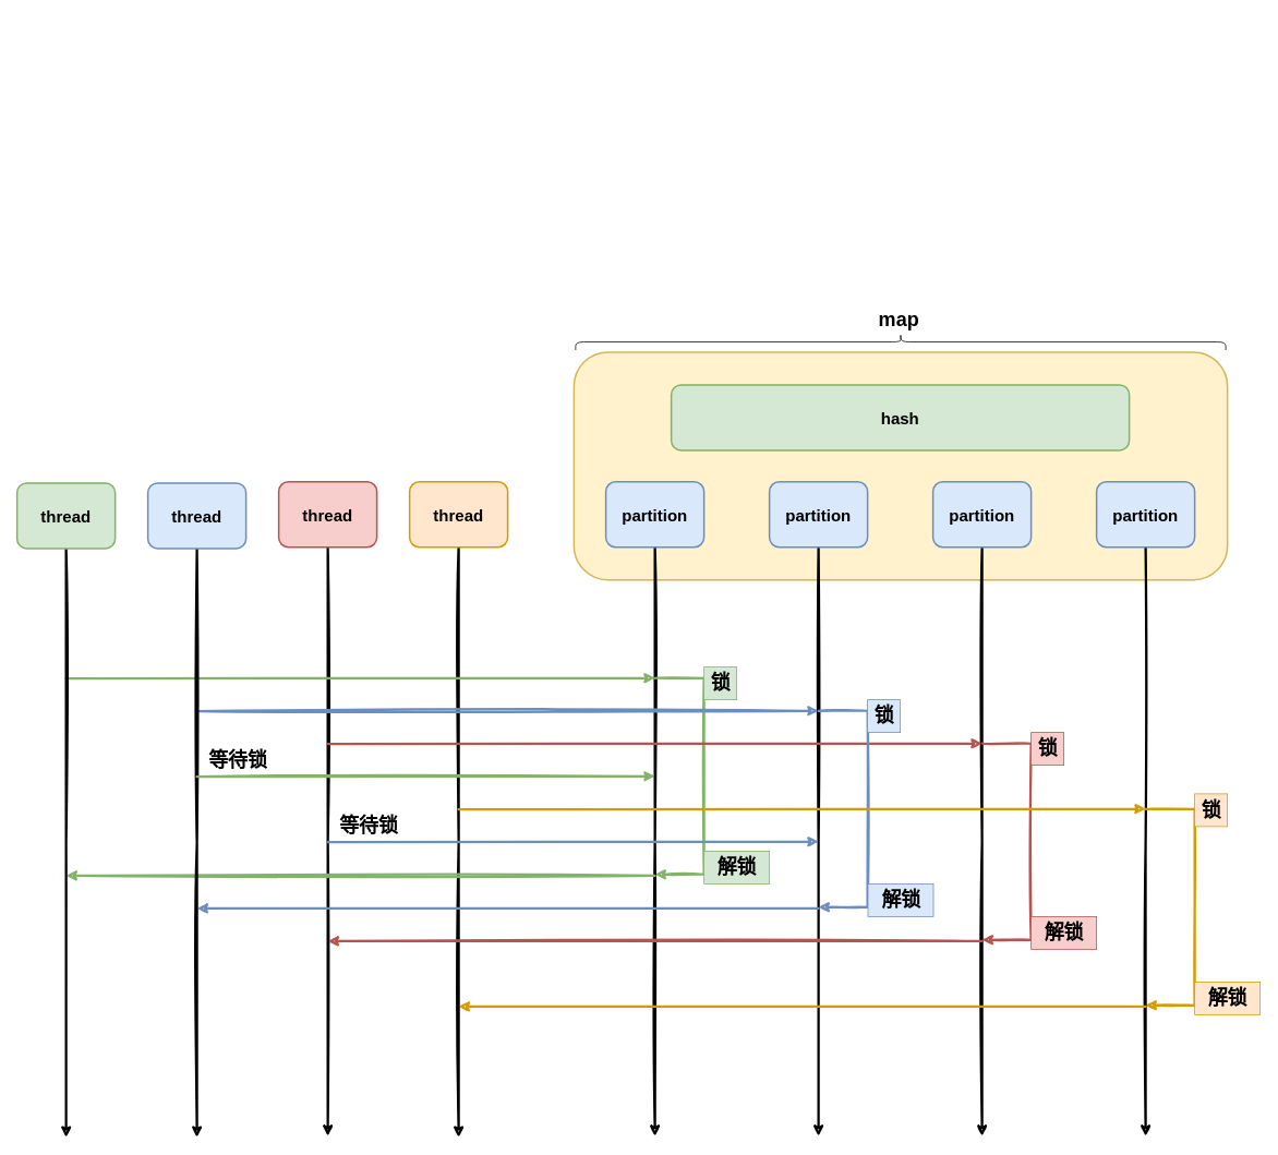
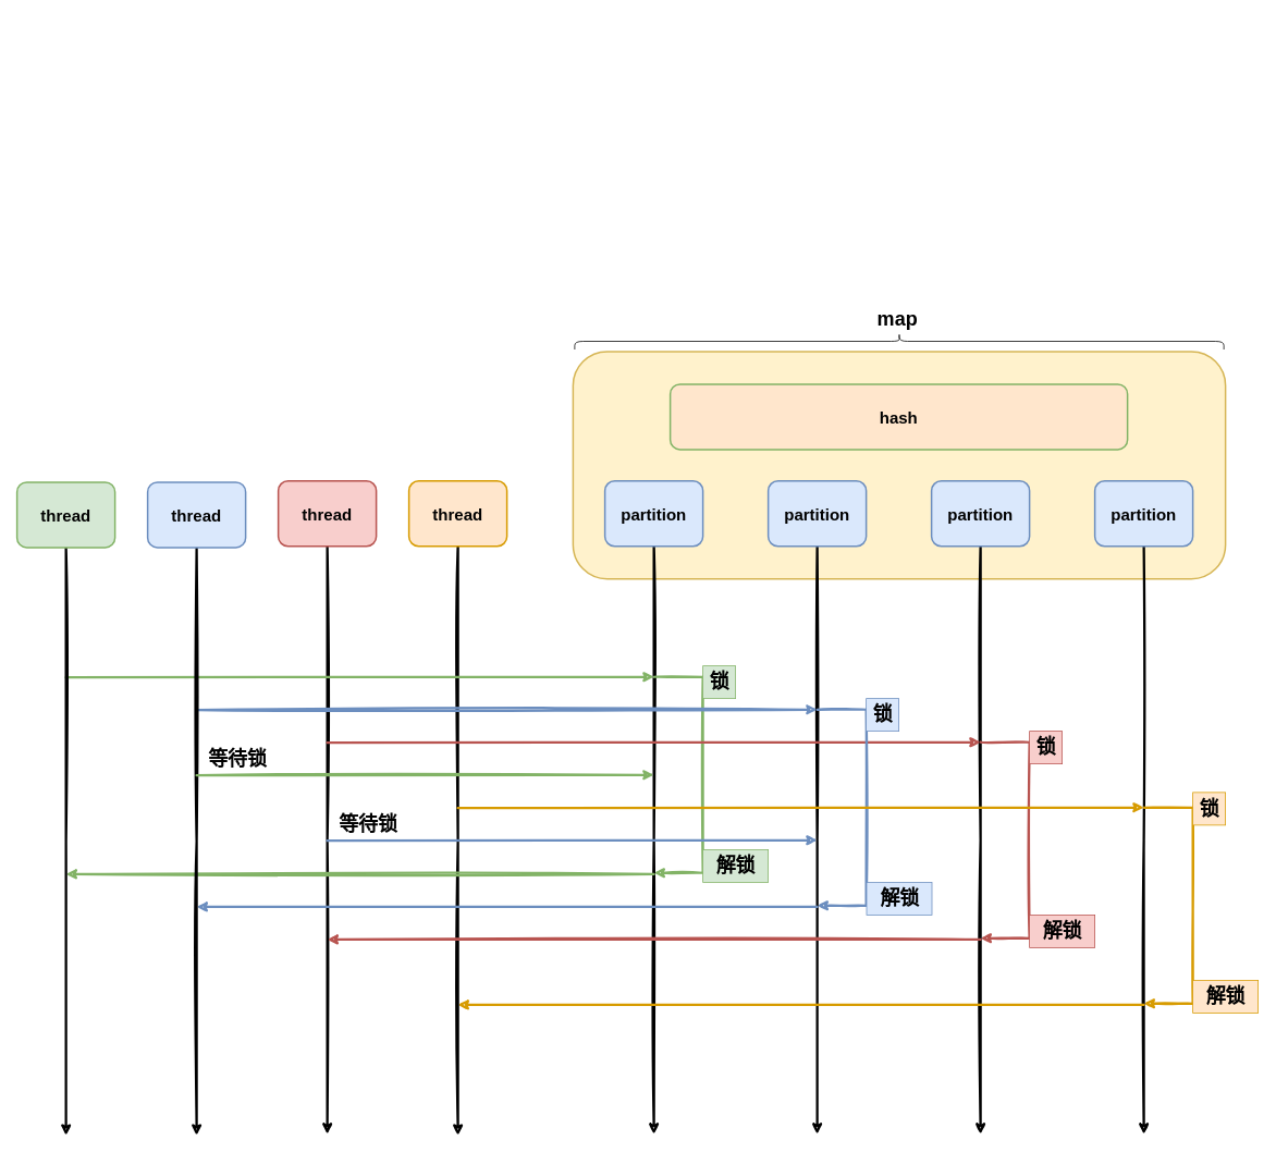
  <mxCell id="0" />
  <mxCell id="1" parent="0" />
  <mxCell id="2" value="" style="rounded=1;whiteSpace=wrap;html=1;strokeWidth=2;fillWeight=4;hachureGap=8;hachureAngle=45;fillColor=#fff2cc;sketch=0;fontSize=20;fontStyle=1;strokeColor=#d6b656;" vertex="1" parent="1"><mxGeometry x="701" y="430" width="799" height="278.5" as="geometry" /></mxCell>
  <mxCell id="3" style="edgeStyle=orthogonalEdgeStyle;rounded=0;sketch=1;orthogonalLoop=1;jettySize=auto;html=1;strokeWidth=3;fontSize=20;" edge="1" parent="1" source="4"><mxGeometry relative="1" as="geometry"><mxPoint x="800" y="1388.5" as="targetPoint" /></mxGeometry></mxCell>
  <mxCell id="4" value="partition" style="rounded=1;whiteSpace=wrap;html=1;strokeWidth=2;fillWeight=4;hachureGap=8;hachureAngle=45;fillColor=#dae8fc;sketch=0;fontSize=20;fontStyle=1;strokeColor=#6c8ebf;" vertex="1" parent="1"><mxGeometry x="740" y="588.5" width="120" height="80" as="geometry" /></mxCell>
  <mxCell id="5" style="edgeStyle=orthogonalEdgeStyle;rounded=0;orthogonalLoop=1;jettySize=auto;html=1;fontSize=20;strokeWidth=3;sketch=1;" edge="1" parent="1" source="6"><mxGeometry relative="1" as="geometry"><mxPoint x="560" y="1390" as="targetPoint" /></mxGeometry></mxCell>
  <mxCell id="6" value="thread" style="rounded=1;whiteSpace=wrap;html=1;strokeWidth=2;fillWeight=4;hachureGap=8;hachureAngle=45;fillColor=#ffe6cc;sketch=0;fontSize=20;fontStyle=1;strokeColor=#d79b00;" vertex="1" parent="1"><mxGeometry x="500" y="588.5" width="120" height="80" as="geometry" /></mxCell>
  <mxCell id="7" style="edgeStyle=orthogonalEdgeStyle;rounded=0;sketch=1;orthogonalLoop=1;jettySize=auto;html=1;strokeWidth=3;fontSize=20;" edge="1" parent="1" source="8"><mxGeometry relative="1" as="geometry"><mxPoint x="1000" y="1388.5" as="targetPoint" /></mxGeometry></mxCell>
  <mxCell id="8" value="partition" style="rounded=1;whiteSpace=wrap;html=1;strokeWidth=2;fillWeight=4;hachureGap=8;hachureAngle=45;fillColor=#dae8fc;sketch=0;fontSize=20;fontStyle=1;strokeColor=#6c8ebf;" vertex="1" parent="1"><mxGeometry x="940" y="588.5" width="120" height="80" as="geometry" /></mxCell>
  <mxCell id="9" style="edgeStyle=orthogonalEdgeStyle;rounded=0;sketch=1;orthogonalLoop=1;jettySize=auto;html=1;strokeWidth=3;fontSize=20;" edge="1" parent="1" source="10"><mxGeometry relative="1" as="geometry"><mxPoint x="400" y="1388.5" as="targetPoint" /></mxGeometry></mxCell>
  <mxCell id="10" value="thread" style="rounded=1;whiteSpace=wrap;html=1;strokeWidth=2;fillWeight=4;hachureGap=8;hachureAngle=45;fillColor=#f8cecc;sketch=0;fontSize=20;fontStyle=1;strokeColor=#b85450;" vertex="1" parent="1"><mxGeometry x="340" y="588.5" width="120" height="80" as="geometry" /></mxCell>
  <mxCell id="11" style="edgeStyle=orthogonalEdgeStyle;rounded=0;sketch=1;orthogonalLoop=1;jettySize=auto;html=1;strokeWidth=3;fontSize=20;" edge="1" parent="1" source="12"><mxGeometry relative="1" as="geometry"><mxPoint x="1200" y="1388.5" as="targetPoint" /></mxGeometry></mxCell>
  <mxCell id="12" value="partition" style="rounded=1;whiteSpace=wrap;html=1;strokeWidth=2;fillWeight=4;hachureGap=8;hachureAngle=45;fillColor=#dae8fc;sketch=0;fontSize=20;fontStyle=1;strokeColor=#6c8ebf;" vertex="1" parent="1"><mxGeometry x="1140" y="588.5" width="120" height="80" as="geometry" /></mxCell>
  <mxCell id="13" value="" style="endArrow=classic;html=1;rounded=0;sketch=1;strokeWidth=3;fontSize=20;fillColor=#d5e8d4;strokeColor=#82b366;" edge="1" parent="1"><mxGeometry width="50" height="50" relative="1" as="geometry"><mxPoint x="800" y="828.5" as="sourcePoint" /><mxPoint x="800" y="1068.5" as="targetPoint" /><Array as="points"><mxPoint x="860" y="828.5" /><mxPoint x="860" y="1068.5" /></Array></mxGeometry></mxCell>
  <mxCell id="14" value="" style="endArrow=classic;html=1;rounded=0;sketch=1;strokeWidth=3;fontSize=20;fillColor=#d5e8d4;strokeColor=#82b366;" edge="1" parent="1"><mxGeometry width="50" height="50" relative="1" as="geometry"><mxPoint x="80" y="829" as="sourcePoint" /><mxPoint x="800" y="828.5" as="targetPoint" /></mxGeometry></mxCell>
  <mxCell id="15" value="" style="endArrow=classic;html=1;rounded=0;sketch=1;strokeWidth=3;fontSize=20;fillColor=#dae8fc;strokeColor=#6c8ebf;" edge="1" parent="1"><mxGeometry width="50" height="50" relative="1" as="geometry"><mxPoint x="240" y="869" as="sourcePoint" /><mxPoint x="1000" y="868.5" as="targetPoint" /></mxGeometry></mxCell>
  <mxCell id="16" value="" style="endArrow=classic;html=1;rounded=0;sketch=1;strokeWidth=3;fontSize=20;fillColor=#f8cecc;strokeColor=#b85450;" edge="1" parent="1"><mxGeometry width="50" height="50" relative="1" as="geometry"><mxPoint x="400" y="909" as="sourcePoint" /><mxPoint x="1200" y="908.5" as="targetPoint" /></mxGeometry></mxCell>
  <mxCell id="17" value="等待锁" style="text;strokeColor=none;fillColor=none;html=1;fontSize=24;fontStyle=1;verticalAlign=middle;align=center;" vertex="1" parent="1"><mxGeometry x="240" y="908.5" width="100" height="40" as="geometry" /></mxCell>
  <mxCell id="18" value="" style="endArrow=classic;html=1;rounded=0;sketch=1;strokeWidth=3;fontSize=20;fillColor=#dae8fc;strokeColor=#6c8ebf;" edge="1" parent="1"><mxGeometry width="50" height="50" relative="1" as="geometry"><mxPoint x="1000" y="868.5" as="sourcePoint" /><mxPoint x="1000" y="1108.5" as="targetPoint" /><Array as="points"><mxPoint x="1060" y="868.5" /><mxPoint x="1060" y="1108.5" /></Array></mxGeometry></mxCell>
  <mxCell id="19" value="" style="endArrow=classic;html=1;rounded=0;sketch=1;strokeWidth=3;fontSize=20;fillColor=#f8cecc;strokeColor=#b85450;" edge="1" parent="1"><mxGeometry width="50" height="50" relative="1" as="geometry"><mxPoint x="1200" y="908.5" as="sourcePoint" /><mxPoint x="1200" y="1148.5" as="targetPoint" /><Array as="points"><mxPoint x="1260" y="908.5" /><mxPoint x="1260" y="1148.5" /></Array></mxGeometry></mxCell>
  <mxCell id="20" value="锁" style="text;html=1;fontSize=24;fontStyle=1;verticalAlign=middle;align=center;fillColor=#d5e8d4;strokeColor=#82b366;" vertex="1" parent="1"><mxGeometry x="860" y="815" width="40" height="40" as="geometry" /></mxCell>
  <mxCell id="21" value="解锁" style="text;strokeColor=#82b366;fillColor=#d5e8d4;html=1;fontSize=24;fontStyle=1;verticalAlign=middle;align=center;" vertex="1" parent="1"><mxGeometry x="860" y="1040" width="80" height="40" as="geometry" /></mxCell>
  <mxCell id="22" style="edgeStyle=orthogonalEdgeStyle;rounded=0;sketch=1;orthogonalLoop=1;jettySize=auto;html=1;strokeWidth=3;" edge="1" parent="1" source="23"><mxGeometry relative="1" as="geometry"><mxPoint x="1400" y="1388.5" as="targetPoint" /></mxGeometry></mxCell>
  <mxCell id="23" value="partition" style="rounded=1;whiteSpace=wrap;html=1;strokeWidth=2;fillWeight=4;hachureGap=8;hachureAngle=45;fillColor=#dae8fc;sketch=0;fontSize=20;fontStyle=1;strokeColor=#6c8ebf;" vertex="1" parent="1"><mxGeometry x="1340" y="588.5" width="120" height="80" as="geometry" /></mxCell>
  <mxCell id="24" value="" style="shape=curlyBracket;whiteSpace=wrap;html=1;rounded=1;labelPosition=left;verticalLabelPosition=middle;align=right;verticalAlign=middle;rotation=90;" vertex="1" parent="1"><mxGeometry x="1090.5" y="20" width="20" height="795" as="geometry" /></mxCell>
  <mxCell id="25" value="map" style="text;strokeColor=none;fillColor=none;html=1;fontSize=24;fontStyle=1;verticalAlign=middle;align=center;" vertex="1" parent="1"><mxGeometry x="1047.5" y="370" width="100" height="40" as="geometry" /></mxCell>
  <mxCell id="26" value="" style="endArrow=classic;html=1;rounded=0;sketch=1;strokeWidth=3;fontSize=20;fillColor=#ffe6cc;strokeColor=#d79b00;" edge="1" parent="1"><mxGeometry width="50" height="50" relative="1" as="geometry"><mxPoint x="560" y="989" as="sourcePoint" /><mxPoint x="1400" y="988.5" as="targetPoint" /></mxGeometry></mxCell>
  <mxCell id="27" value="" style="endArrow=classic;html=1;rounded=0;sketch=1;strokeWidth=3;fontSize=20;fillColor=#ffe6cc;strokeColor=#d79b00;" edge="1" parent="1"><mxGeometry width="50" height="50" relative="1" as="geometry"><mxPoint x="1400" y="988.5" as="sourcePoint" /><mxPoint x="1400" y="1228.5" as="targetPoint" /><Array as="points"><mxPoint x="1460" y="988.5" /><mxPoint x="1460" y="1228.5" /></Array></mxGeometry></mxCell>
  <mxCell id="28" value="" style="endArrow=classic;html=1;rounded=0;sketch=1;strokeWidth=3;fontSize=20;fillColor=#dae8fc;strokeColor=#6c8ebf;" edge="1" parent="1"><mxGeometry width="50" height="50" relative="1" as="geometry"><mxPoint x="400" y="1029" as="sourcePoint" /><mxPoint x="1000" y="1028.5" as="targetPoint" /></mxGeometry></mxCell>
  <mxCell id="29" value="等待锁" style="text;strokeColor=none;fillColor=none;html=1;fontSize=24;fontStyle=1;verticalAlign=middle;align=center;" vertex="1" parent="1"><mxGeometry x="400" y="988.5" width="100" height="40" as="geometry" /></mxCell>
  <mxCell id="30" value="锁" style="text;html=1;fontSize=24;fontStyle=1;verticalAlign=middle;align=center;fillColor=#dae8fc;strokeColor=#6c8ebf;" vertex="1" parent="1"><mxGeometry x="1060" y="855" width="40" height="40" as="geometry" /></mxCell>
  <mxCell id="31" value="解锁" style="text;strokeColor=#6c8ebf;fillColor=#dae8fc;html=1;fontSize=24;fontStyle=1;verticalAlign=middle;align=center;" vertex="1" parent="1"><mxGeometry x="1060.5" y="1080" width="80" height="40" as="geometry" /></mxCell>
  <mxCell id="32" value="锁" style="text;html=1;fontSize=24;fontStyle=1;verticalAlign=middle;align=center;fillColor=#f8cecc;strokeColor=#b85450;" vertex="1" parent="1"><mxGeometry x="1260" y="895" width="40" height="40" as="geometry" /></mxCell>
  <mxCell id="33" value="解锁" style="text;strokeColor=#b85450;fillColor=#f8cecc;html=1;fontSize=24;fontStyle=1;verticalAlign=middle;align=center;" vertex="1" parent="1"><mxGeometry x="1260" y="1120" width="80" height="40" as="geometry" /></mxCell>
  <mxCell id="34" value="锁" style="text;html=1;fontSize=24;fontStyle=1;verticalAlign=middle;align=center;fillColor=#ffe6cc;strokeColor=#d79b00;" vertex="1" parent="1"><mxGeometry x="1460" y="970" width="40" height="40" as="geometry" /></mxCell>
  <mxCell id="35" value="解锁" style="text;strokeColor=#d79b00;fillColor=#ffe6cc;html=1;fontSize=24;fontStyle=1;verticalAlign=middle;align=center;" vertex="1" parent="1"><mxGeometry x="1460" y="1200" width="80" height="40" as="geometry" /></mxCell>
  <mxCell id="36" value="" style="endArrow=classic;html=1;rounded=0;sketch=1;strokeWidth=3;fontSize=20;fillColor=#d5e8d4;strokeColor=#82b366;" edge="1" parent="1"><mxGeometry width="50" height="50" relative="1" as="geometry"><mxPoint x="800" y="1070" as="sourcePoint" /><mxPoint x="80" y="1070" as="targetPoint" /></mxGeometry></mxCell>
  <mxCell id="37" style="edgeStyle=orthogonalEdgeStyle;rounded=0;sketch=1;orthogonalLoop=1;jettySize=auto;html=1;strokeWidth=3;" edge="1" parent="1" source="38"><mxGeometry relative="1" as="geometry"><mxPoint x="240" y="1390" as="targetPoint" /></mxGeometry></mxCell>
  <mxCell id="38" value="thread" style="rounded=1;whiteSpace=wrap;html=1;strokeWidth=2;fillWeight=4;hachureGap=8;hachureAngle=45;fillColor=#dae8fc;sketch=0;fontSize=20;fontStyle=1;strokeColor=#6c8ebf;" vertex="1" parent="1"><mxGeometry x="180" y="590" width="120" height="80" as="geometry" /></mxCell>
  <mxCell id="39" style="edgeStyle=orthogonalEdgeStyle;rounded=0;sketch=1;orthogonalLoop=1;jettySize=auto;html=1;strokeWidth=3;" edge="1" parent="1" source="40"><mxGeometry relative="1" as="geometry"><mxPoint x="80" y="1390" as="targetPoint" /></mxGeometry></mxCell>
  <mxCell id="40" value="thread" style="rounded=1;whiteSpace=wrap;html=1;strokeWidth=2;fillWeight=4;hachureGap=8;hachureAngle=45;fillColor=#d5e8d4;sketch=0;fontSize=20;fontStyle=1;strokeColor=#82b366;" vertex="1" parent="1"><mxGeometry x="20" y="590" width="120" height="80" as="geometry" /></mxCell>
  <mxCell id="41" value="" style="endArrow=classic;html=1;rounded=0;sketch=1;strokeWidth=3;fontSize=20;fillColor=#dae8fc;strokeColor=#6c8ebf;" edge="1" parent="1"><mxGeometry width="50" height="50" relative="1" as="geometry"><mxPoint x="1000" y="1110" as="sourcePoint" /><mxPoint x="240" y="1110" as="targetPoint" /></mxGeometry></mxCell>
  <mxCell id="42" value="" style="endArrow=classic;html=1;rounded=0;sketch=1;strokeWidth=3;fontSize=20;fillColor=#f8cecc;strokeColor=#b85450;" edge="1" parent="1"><mxGeometry width="50" height="50" relative="1" as="geometry"><mxPoint x="1200" y="1150" as="sourcePoint" /><mxPoint x="400" y="1150" as="targetPoint" /></mxGeometry></mxCell>
  <mxCell id="43" value="" style="endArrow=classic;html=1;rounded=0;sketch=1;strokeWidth=3;fontSize=20;fillColor=#d5e8d4;strokeColor=#82b366;" edge="1" parent="1"><mxGeometry width="50" height="50" relative="1" as="geometry"><mxPoint x="240" y="949" as="sourcePoint" /><mxPoint x="800" y="948.5" as="targetPoint" /></mxGeometry></mxCell>
  <mxCell id="44" value="" style="endArrow=classic;html=1;rounded=0;sketch=1;strokeWidth=3;fontSize=20;fillColor=#ffe6cc;strokeColor=#d79b00;" edge="1" parent="1"><mxGeometry width="50" height="50" relative="1" as="geometry"><mxPoint x="1400" y="1230" as="sourcePoint" /><mxPoint x="560" y="1230" as="targetPoint" /></mxGeometry></mxCell>
- <mxCell id="45" value="hash" style="rounded=1;whiteSpace=wrap;html=1;strokeWidth=2;fillWeight=4;hachureGap=8;hachureAngle=45;fillColor=#d5e8d4;sketch=0;fontSize=20;fontStyle=1;strokeColor=#82b366;" vertex="1" parent="1"><mxGeometry x="820" y="470" width="560" height="80" as="geometry" /></mxCell>
+ <mxCell id="45" value="hash" style="rounded=1;whiteSpace=wrap;html=1;strokeWidth=2;fillWeight=4;hachureGap=8;hachureAngle=45;fillColor=#ffe6cc;sketch=0;fontSize=20;fontStyle=1;strokeColor=#82b366;" vertex="1" parent="1"><mxGeometry x="820" y="470" width="560" height="80" as="geometry" /></mxCell>
